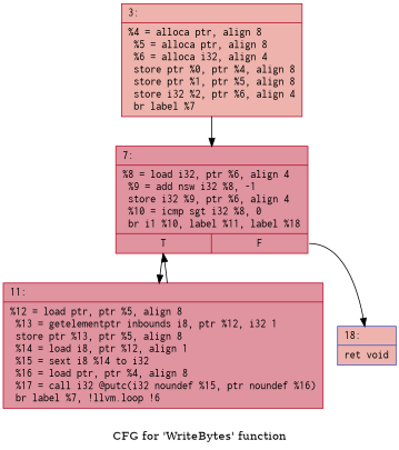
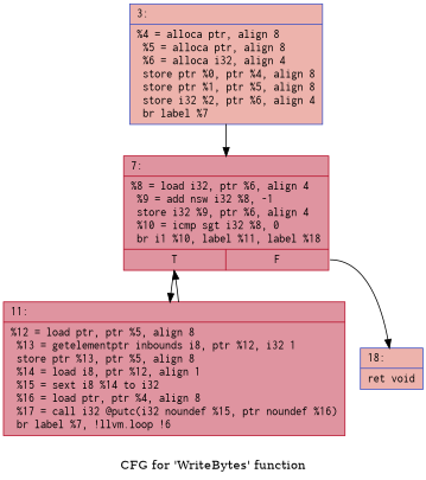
  digraph {
    label="CFG for 'WriteBytes' function"
    node [color="#3d50c3ff" fillcolor="#d6524470" fontname=Courier shape=record style=filled]
-   n1 [color="#b70d28ff" label="{3:\l|  %4 = alloca ptr, align 8\l  %5 = alloca ptr, align 8\l  %6 = alloca i32, align 4\l  store ptr %0, ptr %4, align 8\l  store ptr %1, ptr %5, align 8\l  store i32 %2, ptr %6, align 4\l  br label %7\l}"]
+   n1 [label="{3:\l|  %4 = alloca ptr, align 8\l  %5 = alloca ptr, align 8\l  %6 = alloca i32, align 4\l  store ptr %0, ptr %4, align 8\l  store ptr %1, ptr %5, align 8\l  store i32 %2, ptr %6, align 4\l  br label %7\l}"]
    n2 [color="#b70d28ff" fillcolor="#b70d2870" label="{7:\l|  %8 = load i32, ptr %6, align 4\l  %9 = add nsw i32 %8, -1\l  store i32 %9, ptr %6, align 4\l  %10 = icmp sgt i32 %8, 0\l  br i1 %10, label %11, label %18\l|{<s0>T|<s1>F}}"]
    n3 [color="#b70d28ff" fillcolor="#b70d2870" label="{11:\l|  %12 = load ptr, ptr %5, align 8\l  %13 = getelementptr inbounds i8, ptr %12, i32 1\l  store ptr %13, ptr %5, align 8\l  %14 = load i8, ptr %12, align 1\l  %15 = sext i8 %14 to i32\l  %16 = load ptr, ptr %4, align 8\l  %17 = call i32 @putc(i32 noundef %15, ptr noundef %16)\l  br label %7, !llvm.loop !6\l}"]
    n4 [label="{18:\l|  ret void\l}"]
    n1 -> n2
    n2 -> n3 [tailport=s0]
    n2 -> n4 [tailport=s1]
    n3 -> n2
  }
